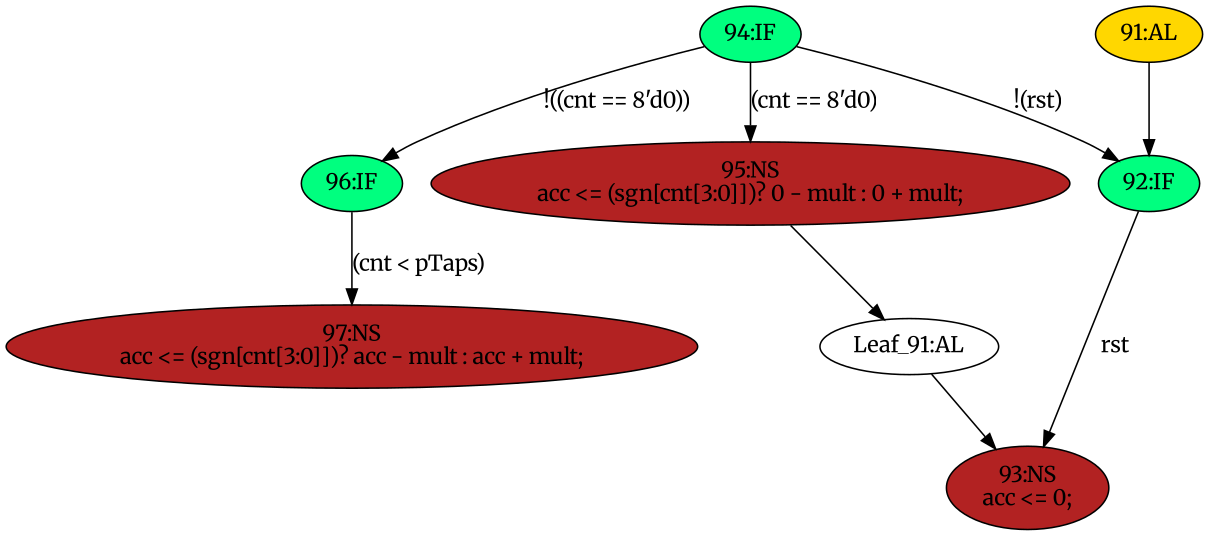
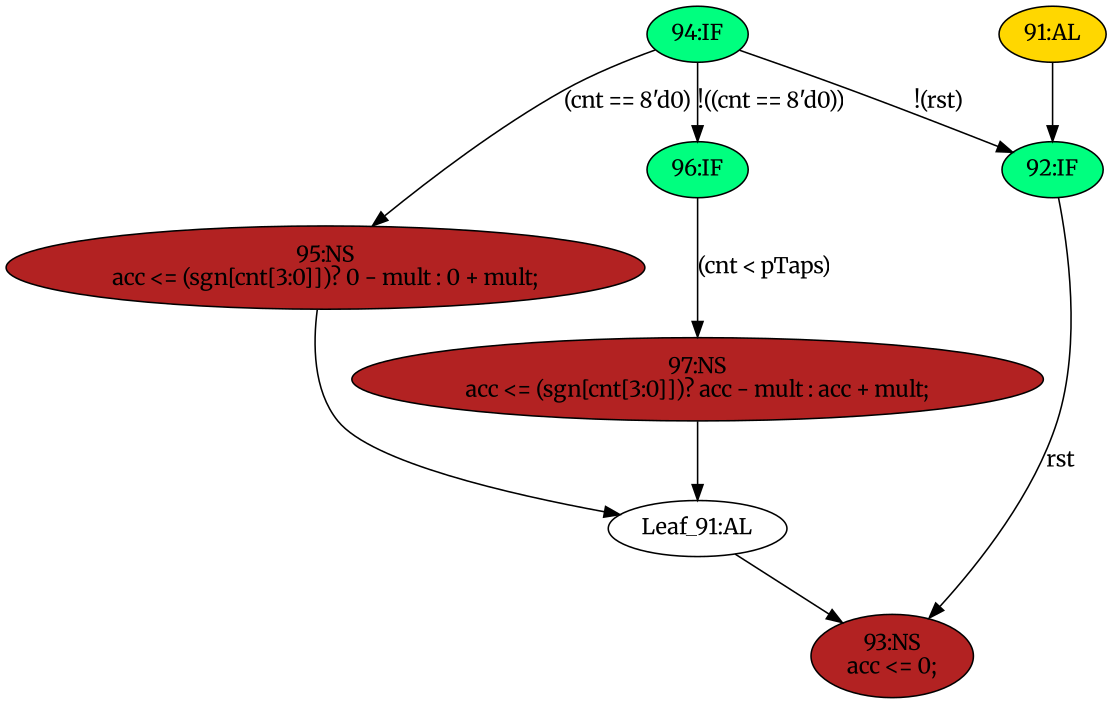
  strict digraph {
    fontname=Merriweather
    node [fillcolor=springgreen fontname=Merriweather statements="[]" style=filled typ=IfStatement]
    edge [cond="[]" fontname=Merriweather lineno=None]
    n1 [ast="<pyverilog.vparser.ast.IfStatement object at 0x7fc74ab3eed0>" label="96:IF"]
    n2 [ast="<pyverilog.vparser.ast.NonblockingSubstitution object at 0x7fc74adece90>" fillcolor=firebrick label="97:NS\nacc <= (sgn[cnt[3:0]])? acc - mult : acc + mult;" statements="[<pyverilog.vparser.ast.NonblockingSubstitution object at 0x7fc74adece90>]" typ=NonblockingSubstitution]
    n3 [def_var="['acc']" label="Leaf_91:AL" fillcolor="" statements="" style="" typ=""]
    n4 [ast="<pyverilog.vparser.ast.NonblockingSubstitution object at 0x7fc74ab6ef50>" fillcolor=firebrick label="93:NS\nacc <= 0;" statements="[<pyverilog.vparser.ast.NonblockingSubstitution object at 0x7fc74ab6ef50>]" typ=NonblockingSubstitution]
    n5 [ast="<pyverilog.vparser.ast.IfStatement object at 0x7fc74ab6e9d0>" label="92:IF"]
    n6 [ast="<pyverilog.vparser.ast.IfStatement object at 0x7fc74ab6ea10>" label="94:IF"]
    n7 [ast="<pyverilog.vparser.ast.NonblockingSubstitution object at 0x7fc74ab6ea50>" fillcolor=firebrick label="95:NS\nacc <= (sgn[cnt[3:0]])? 0 - mult : 0 + mult;" statements="[<pyverilog.vparser.ast.NonblockingSubstitution object at 0x7fc74ab6ea50>]" typ=NonblockingSubstitution]
    n8 [ast="<pyverilog.vparser.ast.Always object at 0x7fc74ab5c110>" clk_sens=True fillcolor=gold label="91:AL" sens="['clk']" typ=Always use_var="['acc', 'cnt', 'pTaps', 'sgn', 'rst', 'mult']"]
    n1 -> n2 [cond="['cnt', 'pTaps']" label="(cnt < pTaps)" lineno=96]
+   n2 -> n3
    n3 -> n4
    n5 -> n4 [cond="['rst']" label=rst lineno=92]
    n6 -> n1 [cond="['cnt']" label="!((cnt == 8'd0))" lineno=94]
    n6 -> n5 [cond="['rst']" label="!(rst)" lineno=92]
    n6 -> n7 [cond="['cnt']" label="(cnt == 8'd0)" lineno=94]
    n7 -> n3
    n8 -> n5
  }
